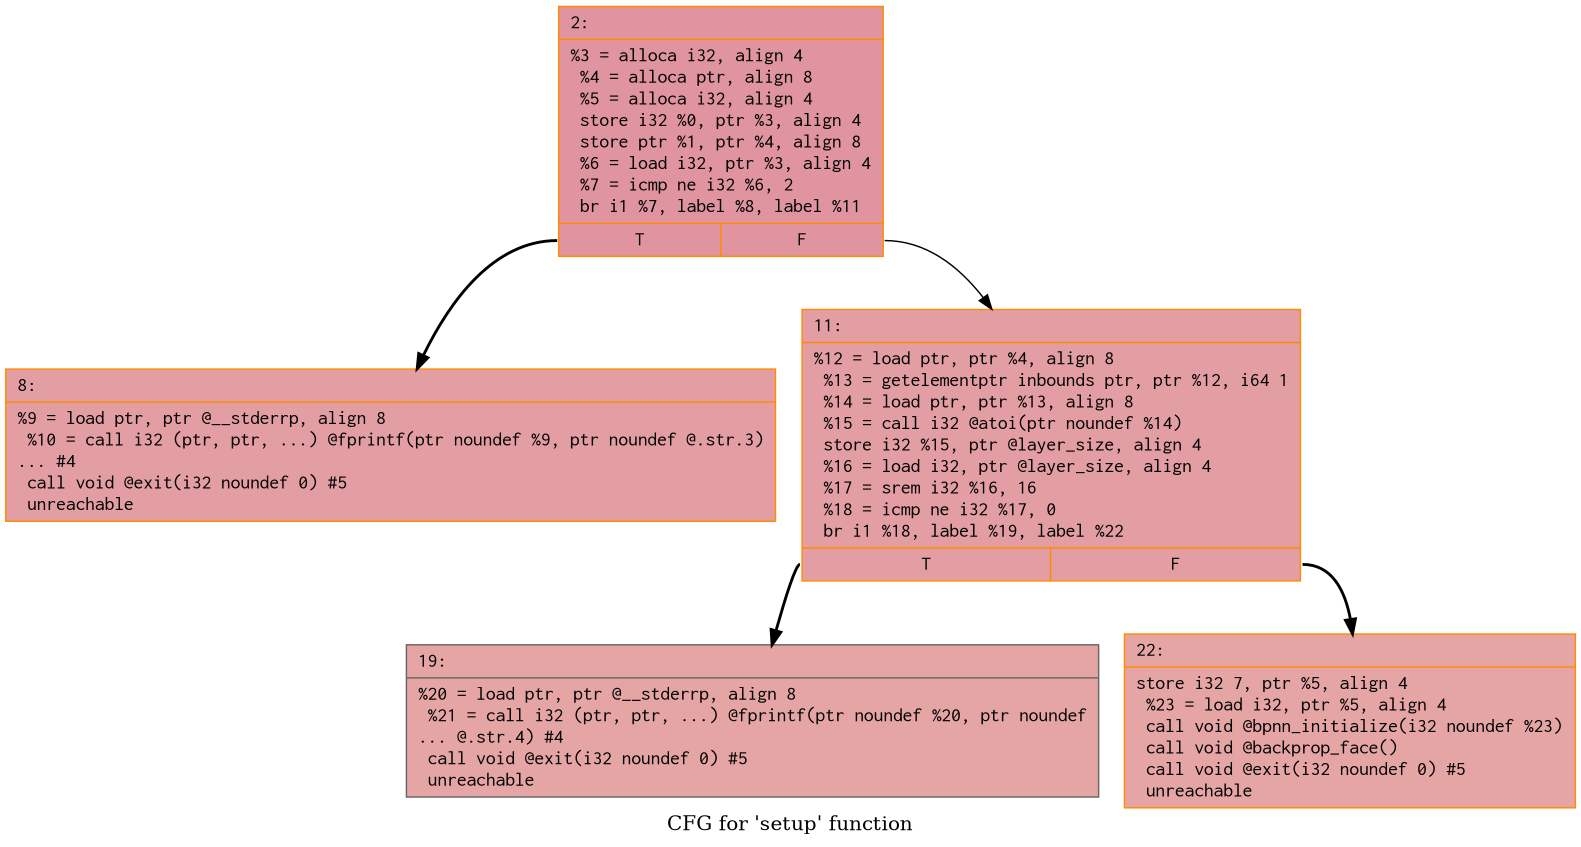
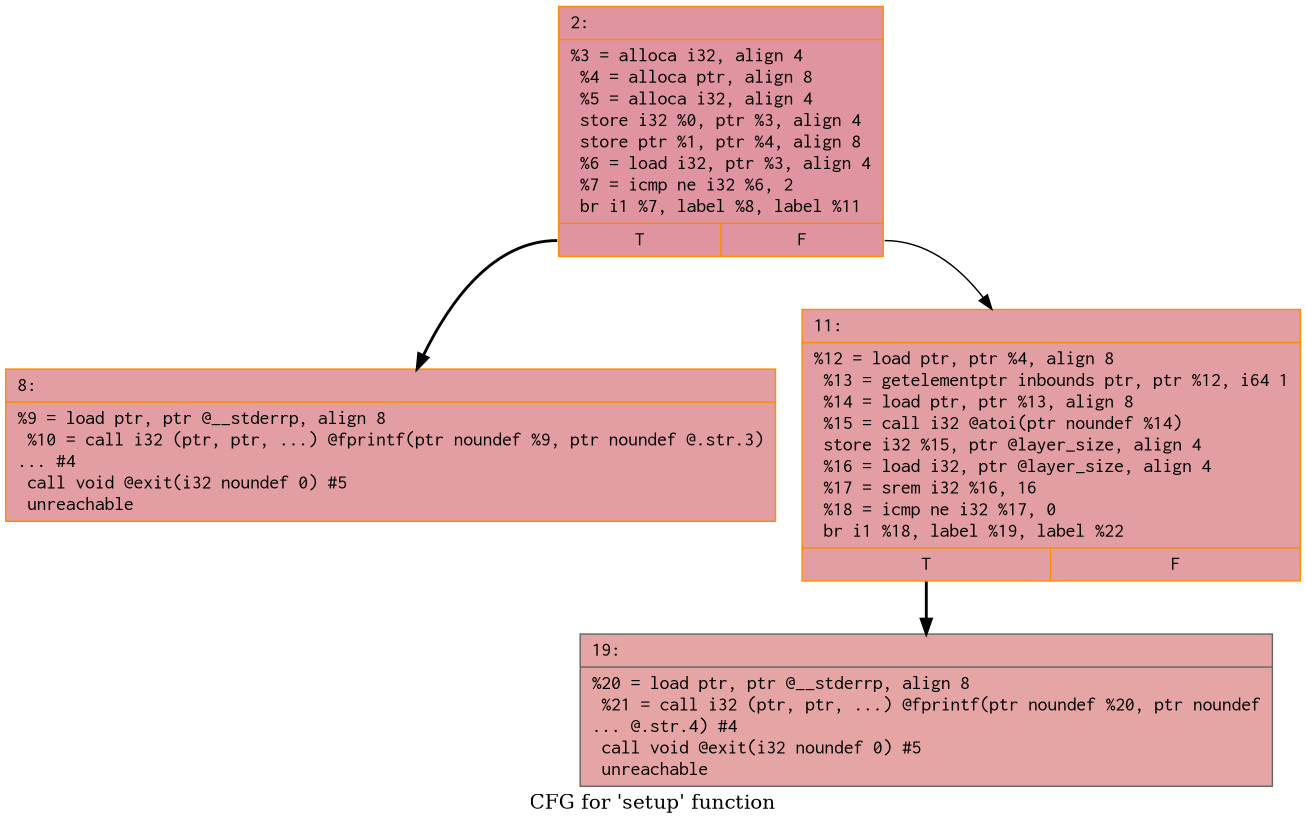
  digraph {
    label="CFG for 'setup' function"
    node [color=darkorange fillcolor="#be242e70" fontname=Courier shape=record style=filled]
    edge [tailport=s0 style=bold arrowhead=normal]
    n1 [fillcolor="#b70d2870" label="{2:\l|  %3 = alloca i32, align 4\l  %4 = alloca ptr, align 8\l  %5 = alloca i32, align 4\l  store i32 %0, ptr %3, align 4\l  store ptr %1, ptr %4, align 8\l  %6 = load i32, ptr %3, align 4\l  %7 = icmp ne i32 %6, 2\l  br i1 %7, label %8, label %11\l|{<s0>T|<s1>F}}"]
    n2 [label="{8:\l|  %9 = load ptr, ptr @__stderrp, align 8\l  %10 = call i32 (ptr, ptr, ...) @fprintf(ptr noundef %9, ptr noundef @.str.3)\l... #4\l  call void @exit(i32 noundef 0) #5\l  unreachable\l}"]
    n3 [label="{11:\l|  %12 = load ptr, ptr %4, align 8\l  %13 = getelementptr inbounds ptr, ptr %12, i64 1\l  %14 = load ptr, ptr %13, align 8\l  %15 = call i32 @atoi(ptr noundef %14)\l  store i32 %15, ptr @layer_size, align 4\l  %16 = load i32, ptr @layer_size, align 4\l  %17 = srem i32 %16, 16\l  %18 = icmp ne i32 %17, 0\l  br i1 %18, label %19, label %22\l|{<s0>T|<s1>F}}"]
    n4 [color=gray40 fillcolor="#c5333470" label="{19:\l|  %20 = load ptr, ptr @__stderrp, align 8\l  %21 = call i32 (ptr, ptr, ...) @fprintf(ptr noundef %20, ptr noundef\l... @.str.4) #4\l  call void @exit(i32 noundef 0) #5\l  unreachable\l}"]
-   n5 [fillcolor="#c5333470" label="{22:\l|  store i32 7, ptr %5, align 4\l  %23 = load i32, ptr %5, align 4\l  call void @bpnn_initialize(i32 noundef %23)\l  call void @backprop_face()\l  call void @exit(i32 noundef 0) #5\l  unreachable\l}"]
    n1 -> n2
    n1 -> n3 [tailport=s1 style=solid]
    n3 -> n4
-   n3 -> n5 [tailport=s1]
  }
